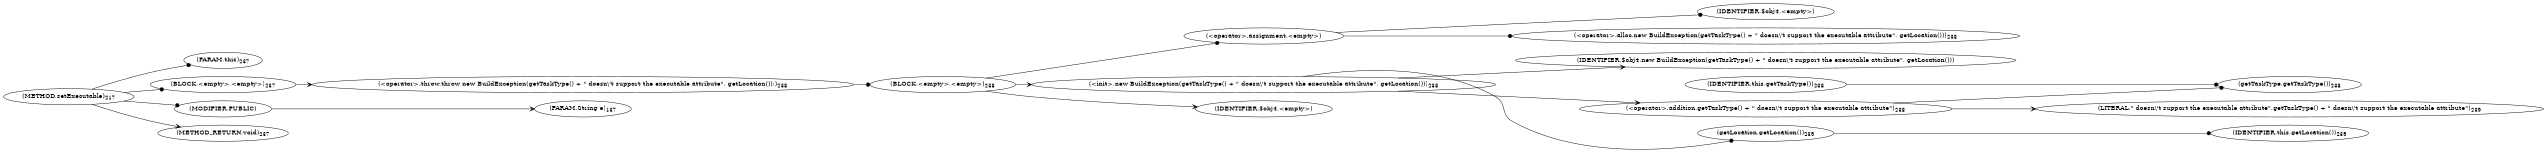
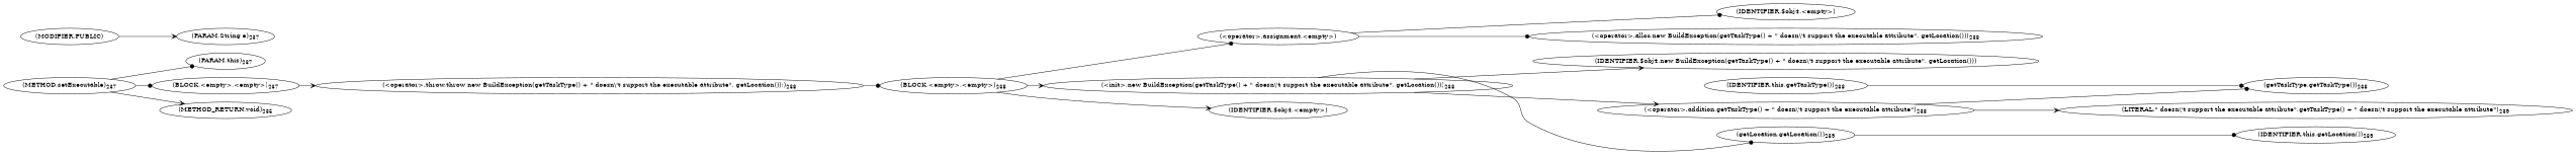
  digraph {
    rankdir=LR
    edge [arrowhead=dot]
-   n1 [label=<(METHOD,setExecutable)<SUB>217</SUB>>]
+   n1 [label=<(METHOD,setExecutable)<SUB>237</SUB>>]
    n2 [label=<(PARAM,this)<SUB>237</SUB>>]
    n3 [label=<(BLOCK,&lt;empty&gt;,&lt;empty&gt;)<SUB>237</SUB>>]
    n4 [label=<(MODIFIER,PUBLIC)>]
-   n5 [label=<(METHOD_RETURN,void)<SUB>237</SUB>>]
-   n6 [label=<(PARAM,String e)<SUB>137</SUB>>]
+   n5 [label=<(METHOD_RETURN,void)<SUB>235</SUB>>]
+   n6 [label=<(PARAM,String e)<SUB>237</SUB>>]
    n7 [label=<(&lt;operator&gt;.throw,throw new BuildException(getTaskType() + &quot; doesn\'t support the executable attribute&quot;, getLocation());)<SUB>238</SUB>>]
    n8 [label=<(BLOCK,&lt;empty&gt;,&lt;empty&gt;)<SUB>238</SUB>>]
    n9 [label=<(&lt;operator&gt;.assignment,&lt;empty&gt;)>]
    n10 [label=<(&lt;init&gt;,new BuildException(getTaskType() + &quot; doesn\'t support the executable attribute&quot;, getLocation()))<SUB>238</SUB>>]
    n11 [label=<(IDENTIFIER,$obj4,&lt;empty&gt;)>]
    n12 [label=<(IDENTIFIER,$obj4,&lt;empty&gt;)>]
    n13 [label=<(&lt;operator&gt;.alloc,new BuildException(getTaskType() + &quot; doesn\'t support the executable attribute&quot;, getLocation()))<SUB>238</SUB>>]
    n14 [label=<(IDENTIFIER,$obj4,new BuildException(getTaskType() + &quot; doesn\'t support the executable attribute&quot;, getLocation()))>]
    n15 [label=<(&lt;operator&gt;.addition,getTaskType() + &quot; doesn\'t support the executable attribute&quot;)<SUB>238</SUB>>]
    n16 [label=<(getLocation,getLocation())<SUB>239</SUB>>]
    n17 [label=<(getTaskType,getTaskType())<SUB>238</SUB>>]
    n18 [label=<(LITERAL,&quot; doesn\'t support the executable attribute&quot;,getTaskType() + &quot; doesn\'t support the executable attribute&quot;)<SUB>239</SUB>>]
    n19 [label=<(IDENTIFIER,this,getLocation())<SUB>239</SUB>>]
    n20 [label=<(IDENTIFIER,this,getTaskType())<SUB>238</SUB>>]
    n1 -> n2
    n1 -> n3
-   n1 -> n4
    n1 -> n5 [arrowhead=vee]
    n3 -> n7 [arrowhead=vee]
    n4 -> n6 [arrowhead=vee]
    n7 -> n8
    n8 -> n9
    n8 -> n10 [arrowhead=vee]
    n8 -> n11 [arrowhead=vee]
    n9 -> n12
    n9 -> n13
    n10 -> n14 [arrowhead=vee]
    n10 -> n15 [arrowhead=vee]
    n10 -> n16
    n15 -> n17
    n15 -> n18 [arrowhead=vee]
    n16 -> n19
    n20 -> n17
  }
